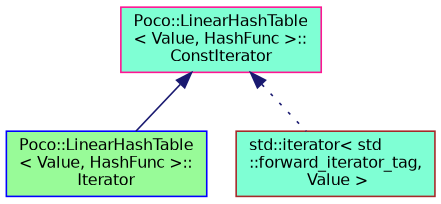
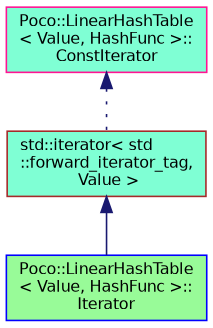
  digraph {
    node [fillcolor=aquamarine fontname=Helvetica fontsize=10 shape=record style=filled]
    edge [color=midnightblue dir=back fontname=Helvetica fontsize=10 labelfontname=Helvetica labelfontsize=10]
    n1 [color=blue fillcolor=palegreen fontcolor=black height=0.2 label="Poco::LinearHashTable\l\< Value, HashFunc \>::\lIterator" width=0.4]
    n2 [color=deeppink height=0.2 label="Poco::LinearHashTable\l\< Value, HashFunc \>::\lConstIterator" width=0.4]
    n3 [color=brown height=0.2 label="std::iterator\< std\l::forward_iterator_tag,\l Value \>" width=0.4]
-   n2 -> n1 [style=solid]
+   n3 -> n1 [style=solid]
    n2 -> n3 [style=dotted]
  }
